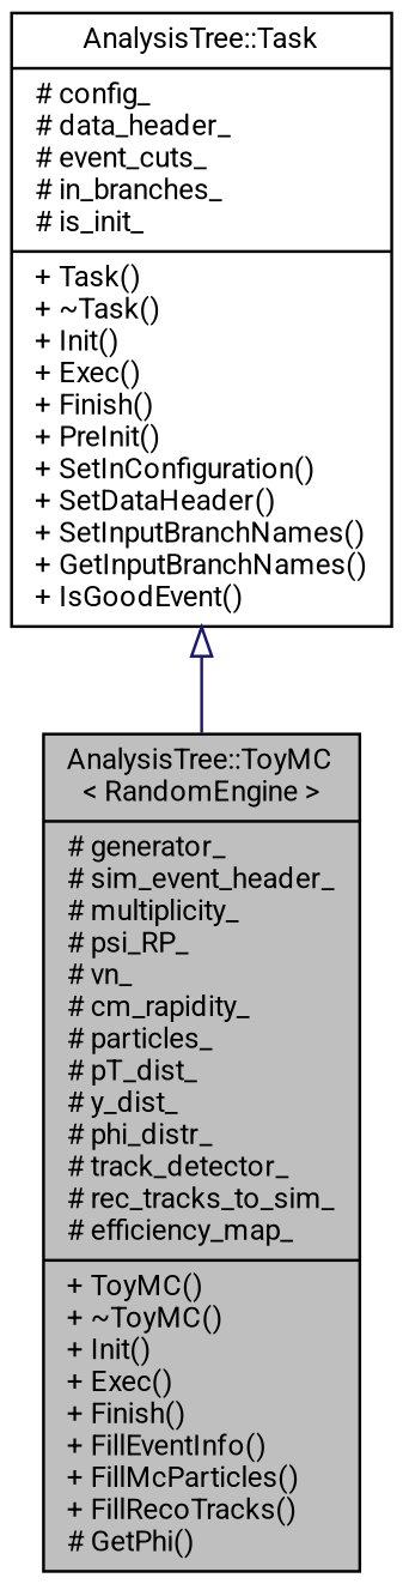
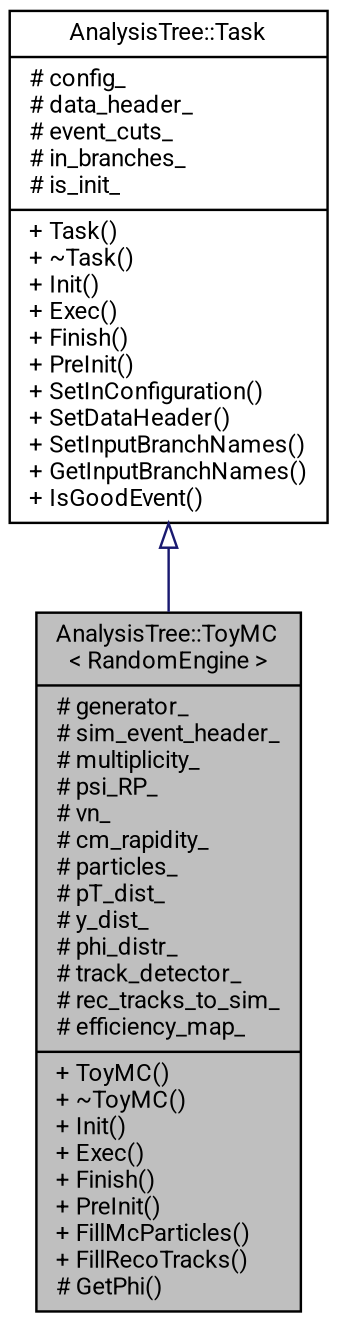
  digraph {
    fontname=Roboto
    node [color=black fontname=Roboto fontsize=10 shape=record style=filled]
-   n1 [fillcolor=grey75 fontcolor=black height=0.2 label="{AnalysisTree::ToyMC\l\< RandomEngine \>\n|# generator_\l# sim_event_header_\l# multiplicity_\l# psi_RP_\l# vn_\l# cm_rapidity_\l# particles_\l# pT_dist_\l# y_dist_\l# phi_distr_\l# track_detector_\l# rec_tracks_to_sim_\l# efficiency_map_\l|+ ToyMC()\l+ ~ToyMC()\l+ Init()\l+ Exec()\l+ Finish()\l+ FillEventInfo()\l+ FillMcParticles()\l+ FillRecoTracks()\l# GetPhi()\l}" width=0.4]
+   n1 [fillcolor=grey75 fontcolor=black height=0.2 label="{AnalysisTree::ToyMC\l\< RandomEngine \>\n|# generator_\l# sim_event_header_\l# multiplicity_\l# psi_RP_\l# vn_\l# cm_rapidity_\l# particles_\l# pT_dist_\l# y_dist_\l# phi_distr_\l# track_detector_\l# rec_tracks_to_sim_\l# efficiency_map_\l|+ ToyMC()\l+ ~ToyMC()\l+ Init()\l+ Exec()\l+ Finish()\l+ PreInit()\l+ FillMcParticles()\l+ FillRecoTracks()\l# GetPhi()\l}" width=0.4]
    n2 [fillcolor=white height=0.2 label="{AnalysisTree::Task\n|# config_\l# data_header_\l# event_cuts_\l# in_branches_\l# is_init_\l|+ Task()\l+ ~Task()\l+ Init()\l+ Exec()\l+ Finish()\l+ PreInit()\l+ SetInConfiguration()\l+ SetDataHeader()\l+ SetInputBranchNames()\l+ GetInputBranchNames()\l+ IsGoodEvent()\l}" width=0.4]
    n2 -> n1 [arrowtail=onormal color=midnightblue dir=back fontname=Roboto fontsize=10 labelfontname=Helvetica labelfontsize=10 style=solid]
  }
